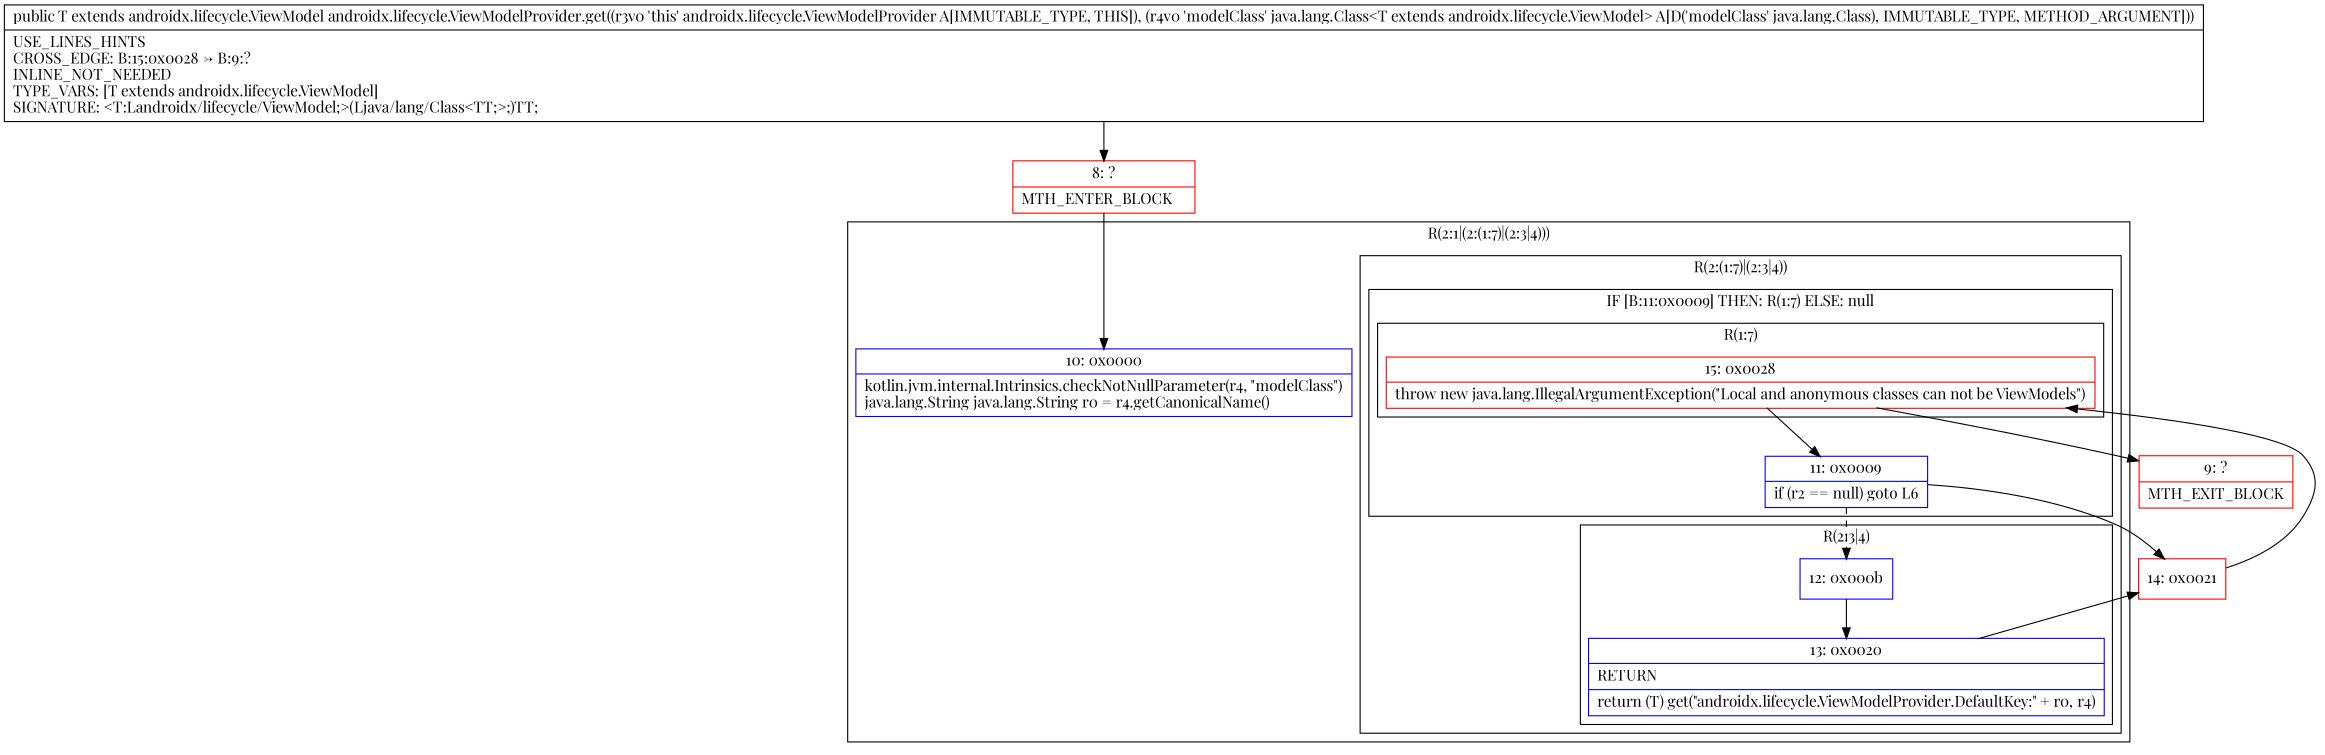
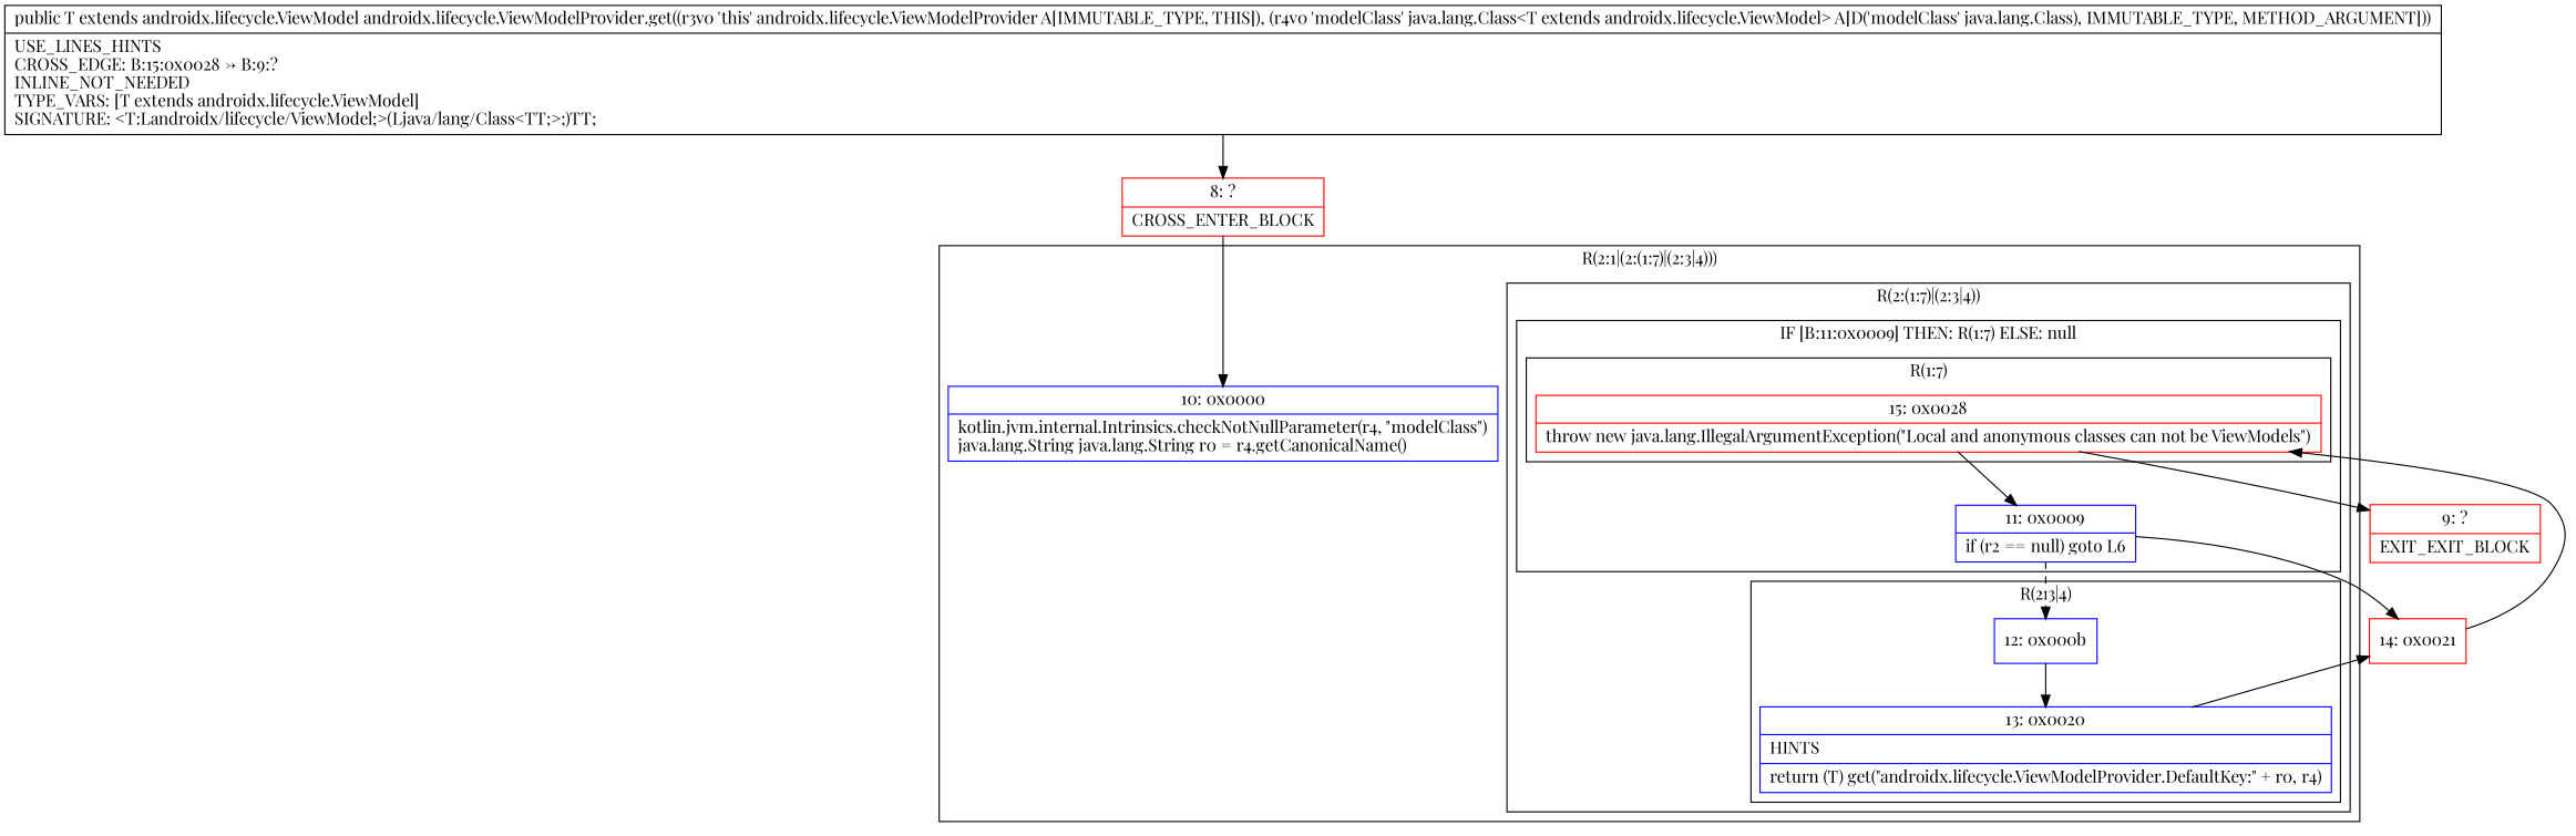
  digraph {
    fontname="Playfair Display"
    node [color=red fontname="Playfair Display" shape=record]
    edge [fontname="Playfair Display"]
    n1 [label="{15\:\ 0x0028|throw new java.lang.IllegalArgumentException(\"Local and anonymous classes can not be ViewModels\")\l}"]
    n2 [color=blue label="{11\:\ 0x0009|if (r2 == null) goto L6\l}"]
    n3 [color=blue label="{12\:\ 0x000b}"]
-   n4 [color=blue label="{13\:\ 0x0020|RETURN\l|return (T) get(\"androidx.lifecycle.ViewModelProvider.DefaultKey:\" + r0, r4)\l}"]
+   n4 [color=blue label="{13\:\ 0x0020|HINTS\l|return (T) get(\"androidx.lifecycle.ViewModelProvider.DefaultKey:\" + r0, r4)\l}"]
    n5 [color=blue label="{10\:\ 0x0000|kotlin.jvm.internal.Intrinsics.checkNotNullParameter(r4, \"modelClass\")\ljava.lang.String java.lang.String r0 = r4.getCanonicalName()\l}"]
-   n6 [label="{9\:\ ?|MTH_EXIT_BLOCK\l}"]
+   n6 [label="{9\:\ ?|EXIT_EXIT_BLOCK\l}"]
    n7 [label="{14\:\ 0x0021}"]
-   n8 [label="{8\:\ ?|MTH_ENTER_BLOCK\l}"]
+   n8 [label="{8\:\ ?|CROSS_ENTER_BLOCK\l}"]
    n9 [label="{public T extends androidx.lifecycle.ViewModel androidx.lifecycle.ViewModelProvider.get((r3v0 'this' androidx.lifecycle.ViewModelProvider A[IMMUTABLE_TYPE, THIS]), (r4v0 'modelClass' java.lang.Class\<T extends androidx.lifecycle.ViewModel\> A[D('modelClass' java.lang.Class), IMMUTABLE_TYPE, METHOD_ARGUMENT]))  | USE_LINES_HINTS\lCROSS_EDGE: B:15:0x0028 \-\> B:9:?\lINLINE_NOT_NEEDED\lTYPE_VARS: [T extends androidx.lifecycle.ViewModel]\lSIGNATURE: \<T:Landroidx\/lifecycle\/ViewModel;\>(Ljava\/lang\/Class\<TT;\>;)TT;\l}" color=""]
    subgraph cluster_1 {
      label="R(2:1|(2:(1:7)|(2:3|4)))"
      n5
      subgraph cluster_2 {
        label="R(2:(1:7)|(2:3|4))"
        subgraph cluster_3 {
          label="IF [B:11:0x0009] THEN: R(1:7) ELSE: null"
          n2
          subgraph cluster_4 {
            label="R(1:7)"
            n1
          }
        }
        subgraph cluster_5 {
          label="R(2:3|4)"
          n3
          n4
        }
      }
    }
    n1 -> n2
    n1 -> n6
    n2 -> n3 [style=dashed]
    n2 -> n7
    n3 -> n4
    n4 -> n7
    n7 -> n1
    n8 -> n5
    n9 -> n8
  }
